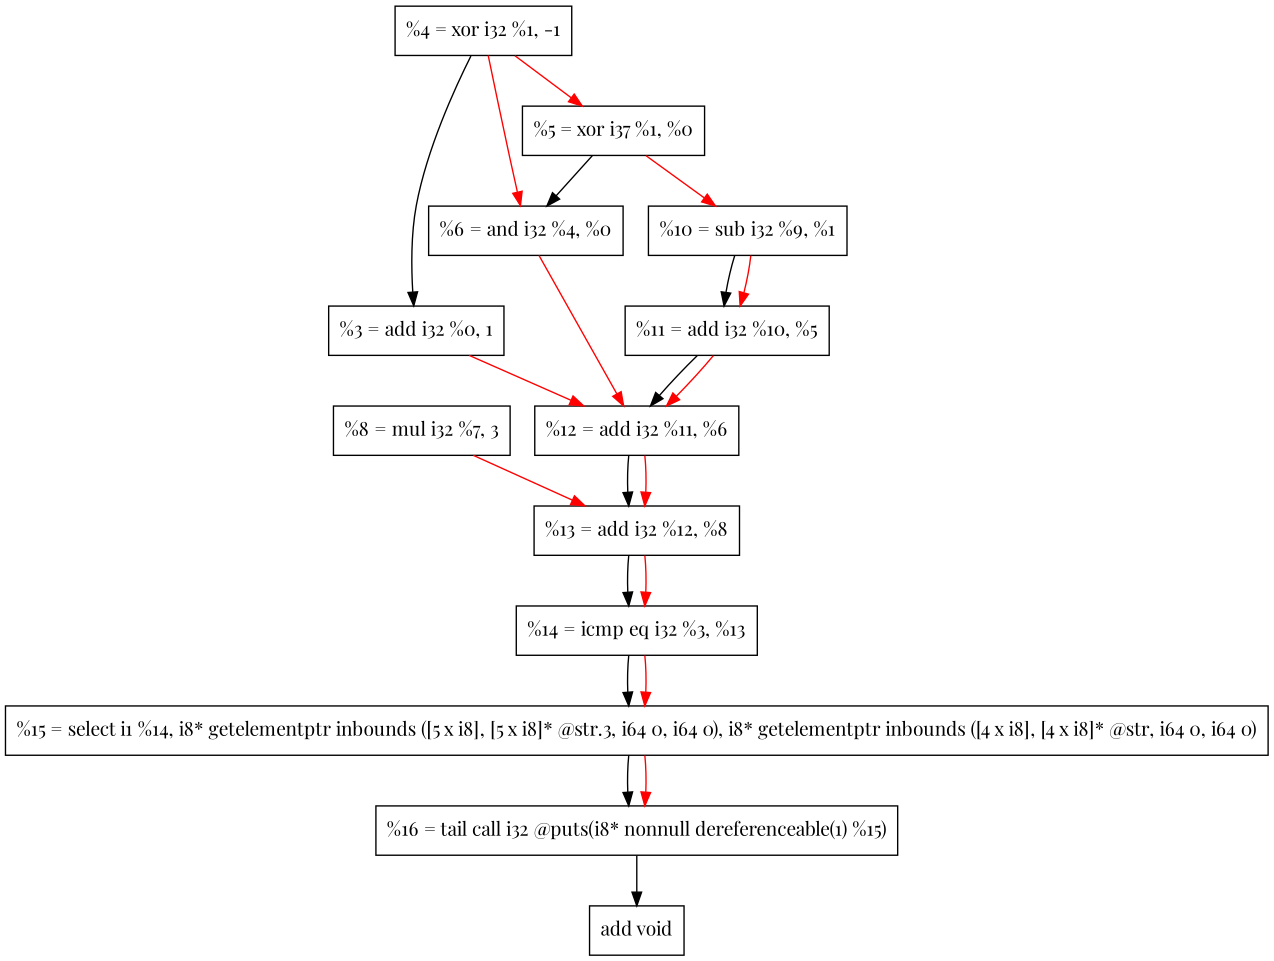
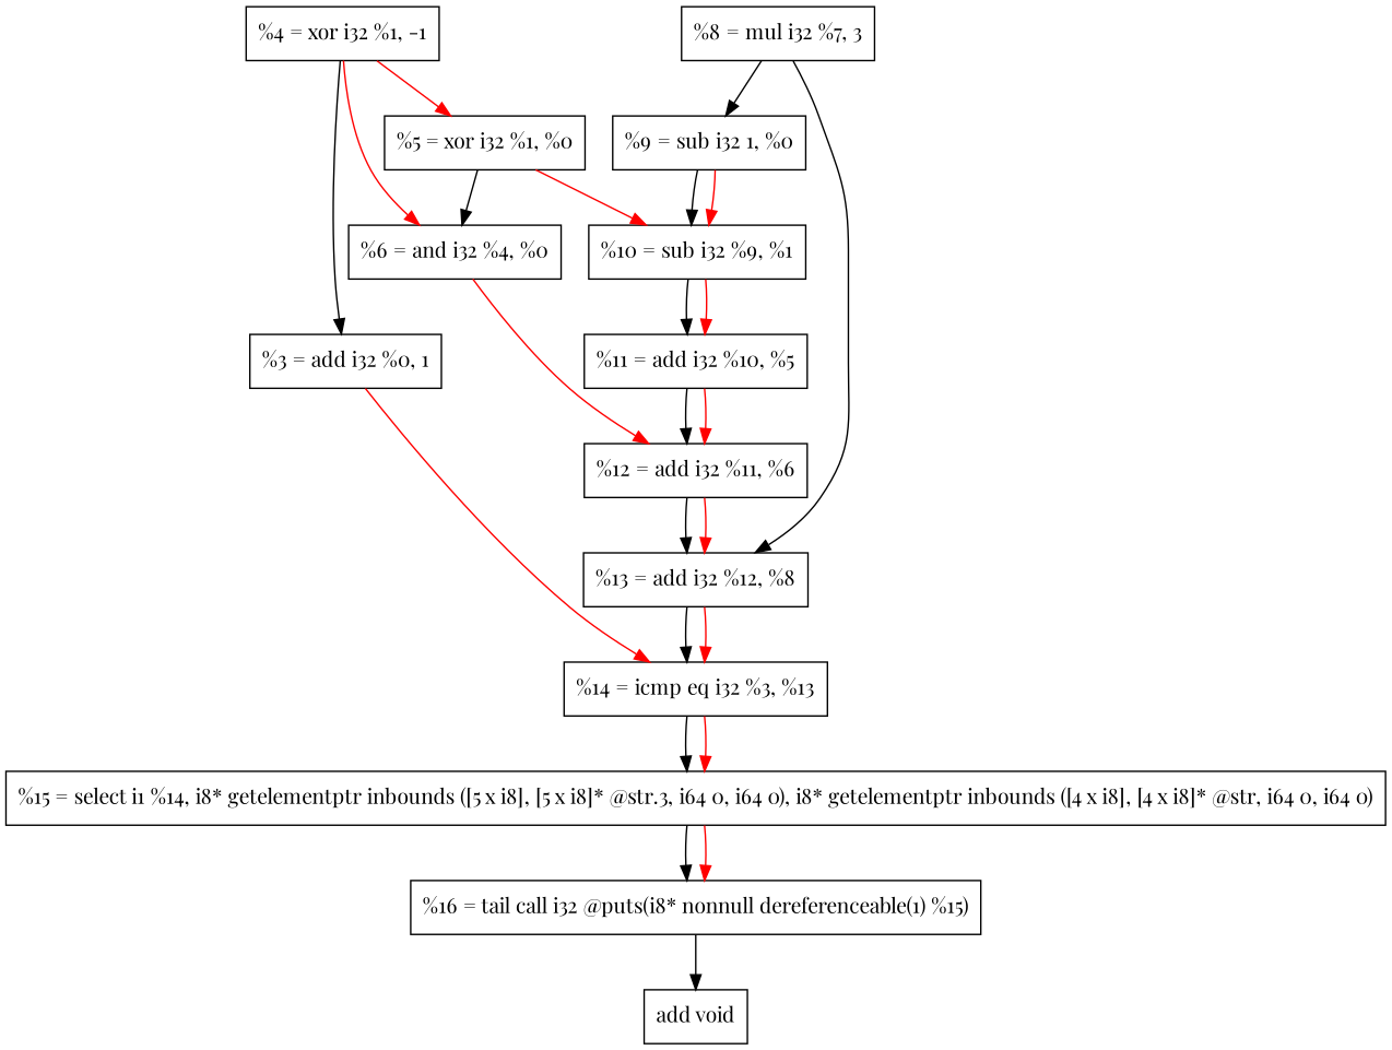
  digraph {
    fontname="Playfair Display"
    node [fontname="Playfair Display" shape=record]
    edge [color=red fontname="Playfair Display"]
    n1 [label="  %3 = add i32 %0, 1"]
    n2 [label="  %14 = icmp eq i32 %3, %13"]
    n3 [label="  %4 = xor i32 %1, -1"]
-   n4 [label="%5 = xor i37 %1, %0"]
+   n4 [label="  %5 = xor i32 %1, %0"]
    n5 [label="  %6 = and i32 %4, %0"]
    n6 [label="  %15 = select i1 %14, i8* getelementptr inbounds ([5 x i8], [5 x i8]* @str.3, i64 0, i64 0), i8* getelementptr inbounds ([4 x i8], [4 x i8]* @str, i64 0, i64 0)"]
    n7 [label="  %10 = sub i32 %9, %1"]
    n8 [label="  %12 = add i32 %11, %6"]
    n9 [label="  %11 = add i32 %10, %5"]
    n10 [label="  %13 = add i32 %12, %8"]
    n11 [label="  %8 = mul i32 %7, 3"]
+   n12 [label="  %9 = sub i32 1, %0"]
    n13 [label="  %16 = tail call i32 @puts(i8* nonnull dereferenceable(1) %15)"]
    n14 [label="add void"]
-   n1 -> n8
+   n1 -> n2
    n2 -> n6 [color=""]
    n2 -> n6
    n3 -> n1 [color=""]
    n3 -> n4
    n3 -> n5
    n4 -> n5 [color=""]
    n4 -> n7
    n5 -> n8
    n6 -> n13 [color=""]
    n6 -> n13
    n7 -> n9 [color=""]
    n7 -> n9
    n8 -> n10 [color=""]
    n8 -> n10
    n9 -> n8 [color=""]
    n9 -> n8
    n10 -> n2 [color=""]
    n10 -> n2
-   n11 -> n10
+   n11 -> n10 [color=black]
+   n11 -> n12 [color=""]
+   n12 -> n7 [color=""]
+   n12 -> n7
    n13 -> n14 [color=""]
  }
